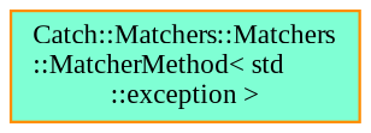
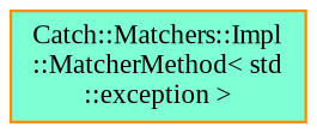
  digraph {
    rankdir=LR
    fontname="Liberation Serif"
-   n1 [color=darkorange fillcolor=aquamarine fontname="Liberation Serif" fontsize=10 height=0.2 label="Catch::Matchers::Matchers\l::MatcherMethod\< std\l::exception \>" shape=box style=filled width=0.4]
+   n1 [color=darkorange fillcolor=aquamarine fontname="Liberation Serif" fontsize=10 height=0.2 label="Catch::Matchers::Impl\l::MatcherMethod\< std\l::exception \>" shape=box style=filled width=0.4]
  }
